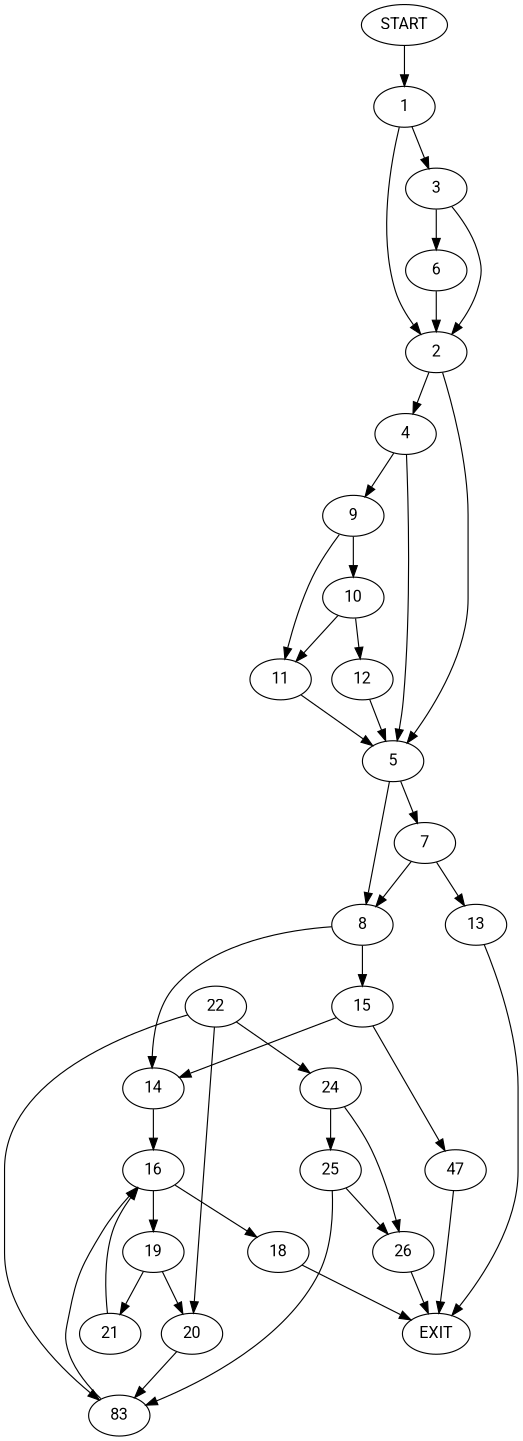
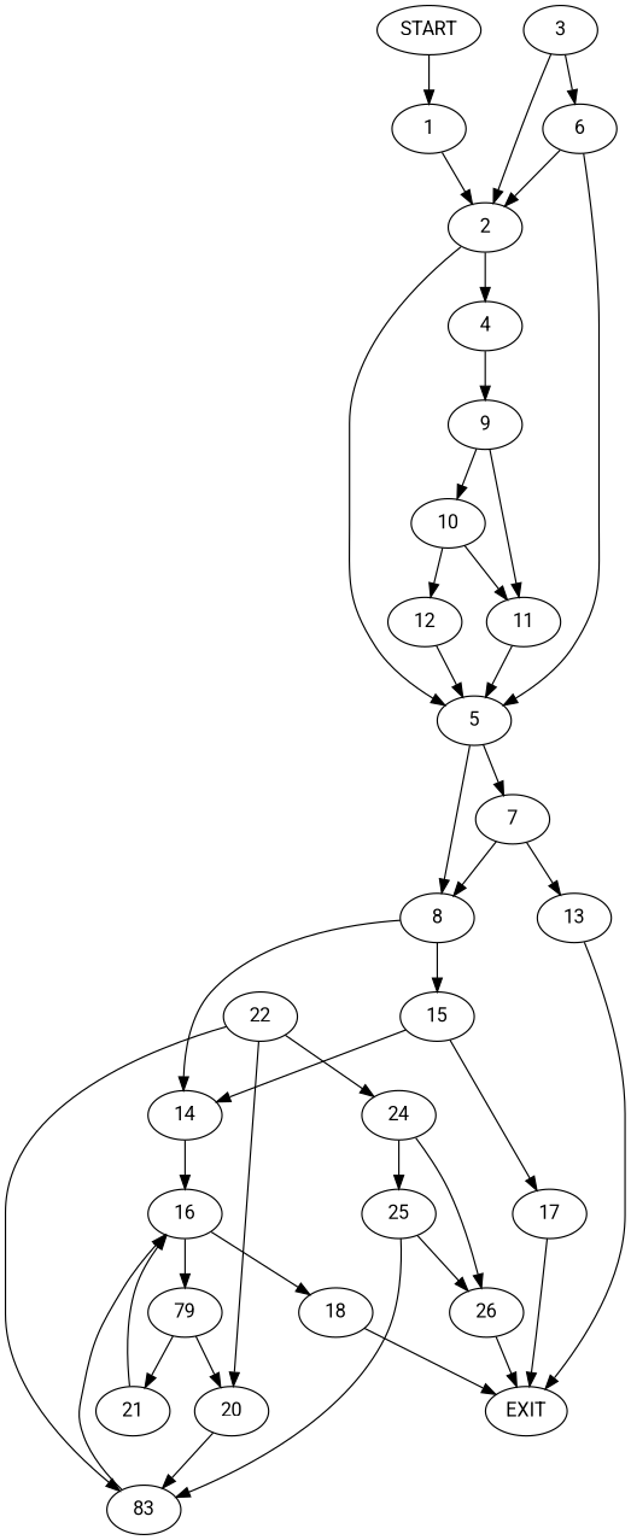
  digraph {
    fontname=Roboto
    node [fontname=Roboto]
    edge [fontname=Roboto]
    n1 [label=START]
    1
    2
    3
    n5 [label=EXIT]
    4
    5
    6
    9
    7
    8
    10
    11
    13
    14
    15
    16
-   17 [label=47]
+   17
    12
    18
-   19
+   19 [label=79]
    20
    21
    n24 [label=83]
    22
    24
    25
    26
    n1 -> 1
    1 -> 2
-   1 -> 3
    2 -> 4
    2 -> 5
    3 -> 2
    3 -> 6
-   4 -> 5
+   6 -> 5
    4 -> 9
    5 -> 7
    5 -> 8
    6 -> 2
    9 -> 10
    9 -> 11
    7 -> 8
    7 -> 13
    8 -> 14
    8 -> 15
    10 -> 11
    10 -> 12
    11 -> 5
    13 -> n5
    14 -> 16
    15 -> 14
    15 -> 17
    16 -> 18
    16 -> 19
    17 -> n5
    12 -> 5
    18 -> n5
    19 -> 20
    19 -> 21
    20 -> n24
    21 -> 16
    n24 -> 16
    22 -> 20
    22 -> n24
    22 -> 24
    24 -> 25
    24 -> 26
    25 -> n24
    25 -> 26
    26 -> n5
  }
